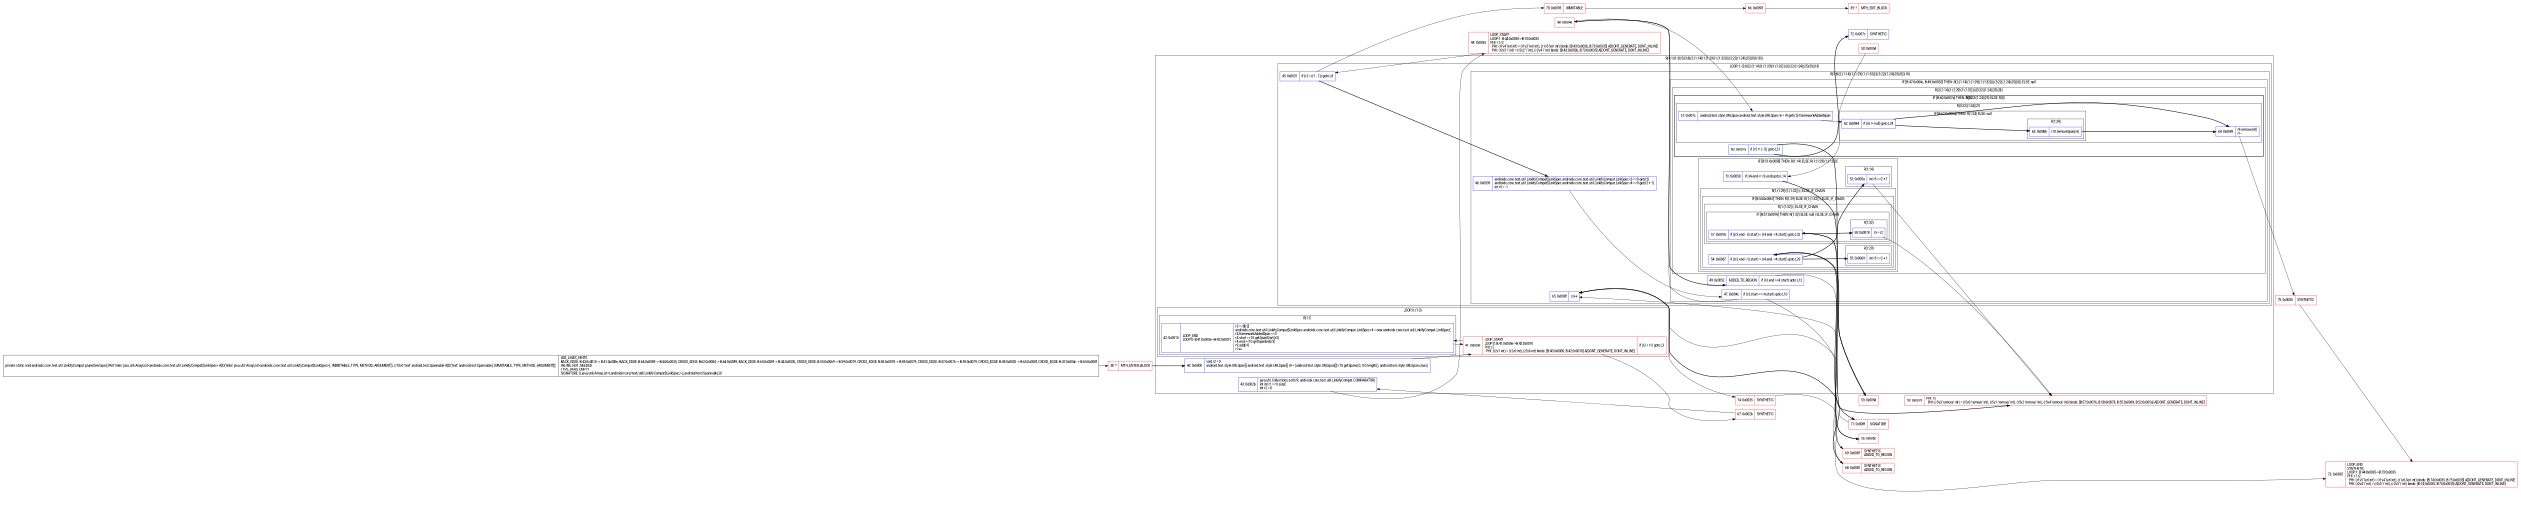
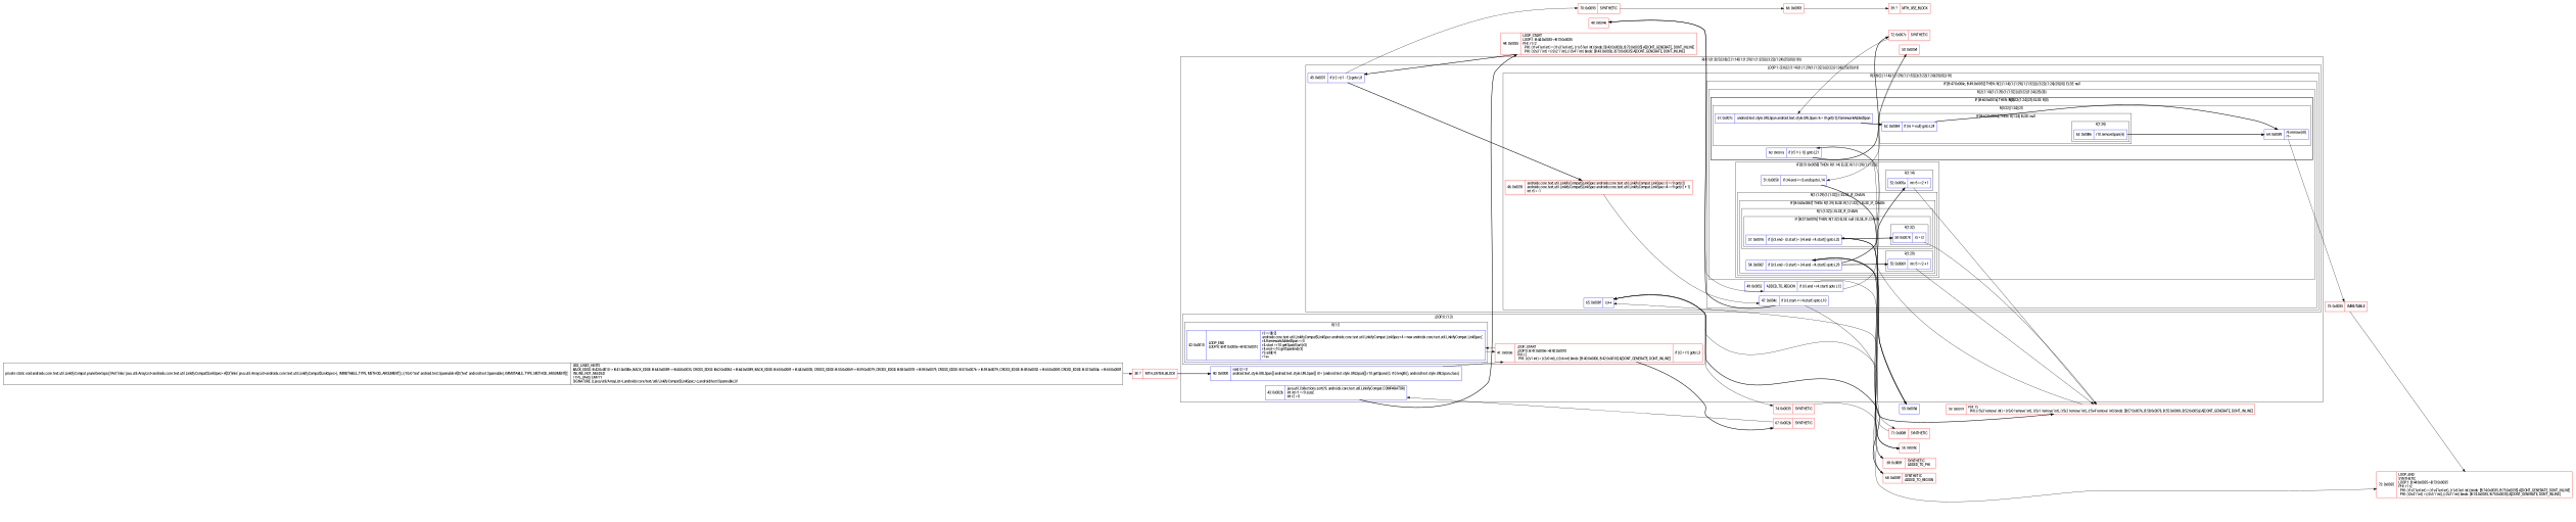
  digraph {
    fontname="Roboto Condensed"
    rankdir=LR
    node [color=blue fontname="Roboto Condensed" shape=record]
    edge [fontname="Roboto Condensed" style=solid]
    n1 [label="{42\:\ 0x0010|LOOP_END\lLOOP:0: B:41:0x000e\-\>B:42:0x0010\l|r3 = r0[r2]\landroidx.core.text.util.LinkifyCompat$LinkSpec androidx.core.text.util.LinkifyCompat.LinkSpec r4 = new androidx.core.text.util.LinkifyCompat.LinkSpec()\lr4.frameworkAddedSpan = r3\lr4.start = r10.getSpanStart(r3)\lr4.end = r10.getSpanEnd(r3)\lr9.add(r4)\lr2++\l}"]
    n2 [color=red label="{41\:\ 0x000e|LOOP_START\lLOOP:0: B:41:0x000e\-\>B:42:0x0010\lPHI: r2 \l  PHI: (r2v1 int) = (r2v0 int), (r2v6 int) binds: [B:40:0x0000, B:42:0x0010] A[DONT_GENERATE, DONT_INLINE]\l|if (r2 \< r1) goto L3\l}"]
    n3 [label="{52\:\ 0x005a|int r5 = r2 + 1\l}"]
    n4 [label="{55\:\ 0x0069|int r5 = r2 + 1\l}"]
    n5 [label="{58\:\ 0x0078|r5 = r2\l}"]
    n6 [label="{57\:\ 0x0076|if ((r3.end \- r3.start) \< (r4.end \- r4.start)) goto L32\l}"]
    n7 [label="{54\:\ 0x0067|if ((r3.end \- r3.start) \> (r4.end \- r4.start)) goto L29\l}"]
    n8 [label="{51\:\ 0x0058|if (r4.end \<= r3.end) goto L14\l}"]
    n9 [label="{63\:\ 0x0086|r10.removeSpan(r6)\l}"]
    n10 [label="{62\:\ 0x0084|if (r6 != null) goto L24\l}"]
    n11 [label="{61\:\ 0x007c|android.text.style.URLSpan android.text.style.URLSpan r6 = r9.get(r5).frameworkAddedSpan\l}"]
    n12 [label="{64\:\ 0x0089|r9.remove(r8)\lr1\-\-\l}"]
    n13 [label="{60\:\ 0x007a|if (r5 != (\-1)) goto L21\l}"]
    n14 [label="{47\:\ 0x004c|if (r3.start \<= r4.start) goto L10\l}"]
    n15 [label="{49\:\ 0x0052|ADDED_TO_REGION\l|if (r3.end \> r4.start) goto L12\l}"]
-   n16 [label="{46\:\ 0x0039|androidx.core.text.util.LinkifyCompat$LinkSpec androidx.core.text.util.LinkifyCompat.LinkSpec r3 = r9.get(r2)\landroidx.core.text.util.LinkifyCompat$LinkSpec androidx.core.text.util.LinkifyCompat.LinkSpec r4 = r9.get(r2 + 1)\lint r5 = \-1\l}"]
+   n16 [color=red label="{46\:\ 0x0039|androidx.core.text.util.LinkifyCompat$LinkSpec androidx.core.text.util.LinkifyCompat.LinkSpec r3 = r9.get(r2)\landroidx.core.text.util.LinkifyCompat$LinkSpec androidx.core.text.util.LinkifyCompat.LinkSpec r4 = r9.get(r2 + 1)\lint r5 = \-1\l}"]
    n17 [label="{65\:\ 0x008f|r2++\l}"]
    n18 [label="{45\:\ 0x0037|if (r2 \< (r1 \- 1)) goto L8\l}"]
    n19 [label="{40\:\ 0x0000|void r2 = 0\landroid.text.style.URLSpan[] android.text.style.URLSpan[] r0 = (android.text.style.URLSpan[]) r10.getSpans(0, r10.length(), android.text.style.URLSpan.class)\l\l}"]
    n20 [label="{43\:\ 0x002b|java.util.Collections.sort(r9, androidx.core.text.util.LinkifyCompat.COMPARATOR)\lint int r1 = r9.size()\lint r2 = 0\l}"]
    n21 [color=red label="{67\:\ 0x002b|SYNTHETIC\l}"]
    n22 [color=red label="{59\:\ 0x0079|PHI: r5 \l  PHI: (r5v3 'remove' int) = (r5v0 'remove' int), (r5v1 'remove' int), (r5v2 'remove' int), (r5v4 'remove' int) binds: [B:57:0x0076, B:58:0x0078, B:55:0x0069, B:52:0x005a] A[DONT_GENERATE, DONT_INLINE]\l}"]
    n23 [color=red label="{56\:\ 0x006c}"]
-   n24 [color=red label="{53\:\ 0x005d}"]
-   n25 [color=red label="{75\:\ 0x0035|SYNTHETIC\l}"]
-   n26 [color=red label="{71\:\ 0x008f|SIGNATURE\l}"]
-   n27 [label="{72\:\ 0x007c|SYNTHETIC\l}"]
+   n24 [label="{53\:\ 0x005d}"]
+   n25 [color=red label="{75\:\ 0x0035|IMMUTABLE\l}"]
+   n26 [color=red label="{71\:\ 0x008f|SYNTHETIC\l}"]
+   n27 [color=red label="{72\:\ 0x007c|SYNTHETIC\l}"]
    n28 [color=red label="{48\:\ 0x004e}"]
    n29 [color=red label="{68\:\ 0x008f|SYNTHETIC\lADDED_TO_REGION\l}"]
    n30 [color=red label="{50\:\ 0x0054}"]
-   n31 [color=red label="{69\:\ 0x008f|SYNTHETIC\lADDED_TO_REGION\l}"]
+   n31 [color=red label="{69\:\ 0x008f|SYNTHETIC\lADDED_TO_PHI\l}"]
    n32 [color=red label="{74\:\ 0x0035|SYNTHETIC\l}"]
-   n33 [color=red label="{70\:\ 0x0093|IMMUTABLE\l}"]
+   n33 [color=red label="{70\:\ 0x0093|SYNTHETIC\l}"]
    n34 [color=red label="{44\:\ 0x0035|LOOP_START\lLOOP:1: B:44:0x0035\-\>B:73:0x0035\lPHI: r1 r2 \l  PHI: (r1v4 'len' int) = (r1v3 'len' int), (r1v5 'len' int) binds: [B:43:0x002b, B:73:0x0035] A[DONT_GENERATE, DONT_INLINE]\l  PHI: (r2v3 'i' int) = (r2v2 'i' int), (r2v4 'i' int) binds: [B:43:0x002b, B:73:0x0035] A[DONT_GENERATE, DONT_INLINE]\l}"]
    n35 [color=red label="{66\:\ 0x0093}"]
    n36 [color=red label="{73\:\ 0x0035|LOOP_END\lSYNTHETIC\lLOOP:1: B:44:0x0035\-\>B:73:0x0035\lPHI: r1 r2 \l  PHI: (r1v5 'len' int) = (r1v4 'len' int), (r1v6 'len' int) binds: [B:74:0x0035, B:75:0x0035] A[DONT_GENERATE, DONT_INLINE]\l  PHI: (r2v4 'i' int) = (r2v5 'i' int), (r2v3 'i' int) binds: [B:74:0x0035, B:75:0x0035] A[DONT_GENERATE, DONT_INLINE]\l}"]
    n37 [color=red label="{38\:\ ?|MTH_ENTER_BLOCK\l}"]
-   n38 [color=red label="{39\:\ ?|MTH_EXIT_BLOCK\l}"]
+   n38 [color=red label="{39\:\ ?|MTH_USE_BLOCK\l}"]
    n39 [label="{private static void androidx.core.text.util.LinkifyCompat.pruneOverlaps((r9v0 'links' java.util.ArrayList\<androidx.core.text.util.LinkifyCompat$LinkSpec\> A[D('links' java.util.ArrayList\<androidx.core.text.util.LinkifyCompat$LinkSpec\>), IMMUTABLE_TYPE, METHOD_ARGUMENT]), (r10v0 'text' android.text.Spannable A[D('text' android.text.Spannable), IMMUTABLE_TYPE, METHOD_ARGUMENT]))  | USE_LINES_HINTS\lBACK_EDGE: B:42:0x0010 \-\> B:41:0x000e, BACK_EDGE: B:64:0x0089 \-\> B:44:0x0035, CROSS_EDGE: B:62:0x0084 \-\> B:64:0x0089, BACK_EDGE: B:65:0x008f \-\> B:44:0x0035, CROSS_EDGE: B:55:0x0069 \-\> B:59:0x0079, CROSS_EDGE: B:58:0x0078 \-\> B:59:0x0079, CROSS_EDGE: B:57:0x0076 \-\> B:59:0x0079, CROSS_EDGE: B:49:0x0052 \-\> B:65:0x008f, CROSS_EDGE: B:47:0x004c \-\> B:65:0x008f\lINLINE_NOT_NEEDED\lTYPE_VARS: EMPTY\lSIGNATURE: (Ljava\/util\/ArrayList\<Landroidx\/core\/text\/util\/LinkifyCompat$LinkSpec;\>;Landroid\/text\/Spannable;)V\l}" color=""]
    subgraph cluster_1 {
      label="R(4:1|(1:3)|5|(3:8|(2:(1:14)(1:(1:29)(1:(1:32)))|(3:22|(1:24)|25)(0))|18))"
      n19
      n20
      subgraph cluster_2 {
        label="LOOP:0: (1:3)"
        n2
        subgraph cluster_3 {
          label="R(1:3)"
          n1
        }
      }
      subgraph cluster_4 {
        label="LOOP:1: (3:8|(2:(1:14)(1:(1:29)(1:(1:32)))|(3:22|(1:24)|25)(0))|18)"
        n18
        subgraph cluster_5 {
          label="R(3:8|(2:(1:14)(1:(1:29)(1:(1:32)))|(3:22|(1:24)|25)(0))|18)"
          n16
          n17
          subgraph cluster_6 {
            label="IF [B:47:0x004c, B:49:0x0052] THEN: R(2:(1:14)(1:(1:29)(1:(1:32)))|(3:22|(1:24)|25)(0)) ELSE: null"
            n14
            n15
            subgraph cluster_7 {
              label="R(2:(1:14)(1:(1:29)(1:(1:32)))|(3:22|(1:24)|25)(0))"
              subgraph cluster_8 {
                label="IF [B:51:0x0058] THEN: R(1:14) ELSE: R(1:(1:29)(1:(1:32)))"
                n8
                subgraph cluster_9 {
                  label="R(1:14)"
                  n3
                }
                subgraph cluster_10 {
                  label="R(1:(1:29)(1:(1:32))) | ELSE_IF_CHAIN\l"
                  subgraph cluster_11 {
                    label="IF [B:54:0x0067] THEN: R(1:29) ELSE: R(1:(1:32)) | ELSE_IF_CHAIN\l"
                    n7
                    subgraph cluster_12 {
                      label="R(1:29)"
                      n4
                    }
                    subgraph cluster_13 {
                      label="R(1:(1:32)) | ELSE_IF_CHAIN\l"
                      subgraph cluster_14 {
                        label="IF [B:57:0x0076] THEN: R(1:32) ELSE: null | ELSE_IF_CHAIN\l"
                        n6
                        subgraph cluster_15 {
                          label="R(1:32)"
                          n5
                        }
                      }
                    }
                  }
                }
              }
              subgraph cluster_16 {
                label="IF [B:60:0x007a] THEN: R(3:22|(1:24)|25) ELSE: R(0)"
                n13
                subgraph cluster_17 {
                  label="R(3:22|(1:24)|25)"
                  n11
                  n12
                  subgraph cluster_18 {
                    label="IF [B:62:0x0084] THEN: R(1:24) ELSE: null"
                    n10
                    subgraph cluster_19 {
                      label="R(1:24)"
                      n9
                    }
                  }
                }
                subgraph cluster_20 {
                  label="R(0)"
                }
              }
            }
          }
        }
      }
    }
    n1 -> n2
    n2 -> n1
-   n2 -> n21
+   n2 -> n21 [style=bold]
    n3 -> n22
+   n4 -> n22
    n5 -> n22
    n6 -> n5 [style=bold]
    n6 -> n22 [style=bold]
    n7 -> n3 [style=bold]
    n7 -> n4 [style=bold]
    n7 -> n23 [style=bold]
    n8 -> n24 [style=bold]
    n9 -> n12 [style=bold]
-   n10 -> n9 [style=bold]
    n10 -> n12 [style=bold]
-   n11 -> n10
+   n11 -> n10 [style=bold]
    n12 -> n25
-   n13 -> n26 [style=bold]
+   n13 -> n26
    n13 -> n27 [style=bold]
-   n14 -> n28
+   n14 -> n28 [style=bold]
    n14 -> n29
+   n15 -> n30
    n15 -> n31
    n16 -> n14
    n17 -> n32
    n18 -> n16 [style=bold]
    n18 -> n33
    n19 -> n2
-   n20 -> n34
+   n20 -> n34 [style=bold]
    n21 -> n20
+   n22 -> n13
    n23 -> n6
    n24 -> n7 [style=bold]
    n25 -> n36
    n26 -> n17
-   n28 -> n11
-   n28 -> n15 [style=bold]
+   n27 -> n11
+   n28 -> n15
    n29 -> n17 [style=bold]
    n30 -> n8
    n31 -> n17
    n32 -> n36
    n33 -> n35
-   n34 -> n18
+   n34 -> n18 [style=bold]
    n35 -> n38
    n37 -> n19 [style=bold]
    n39 -> n37
  }
